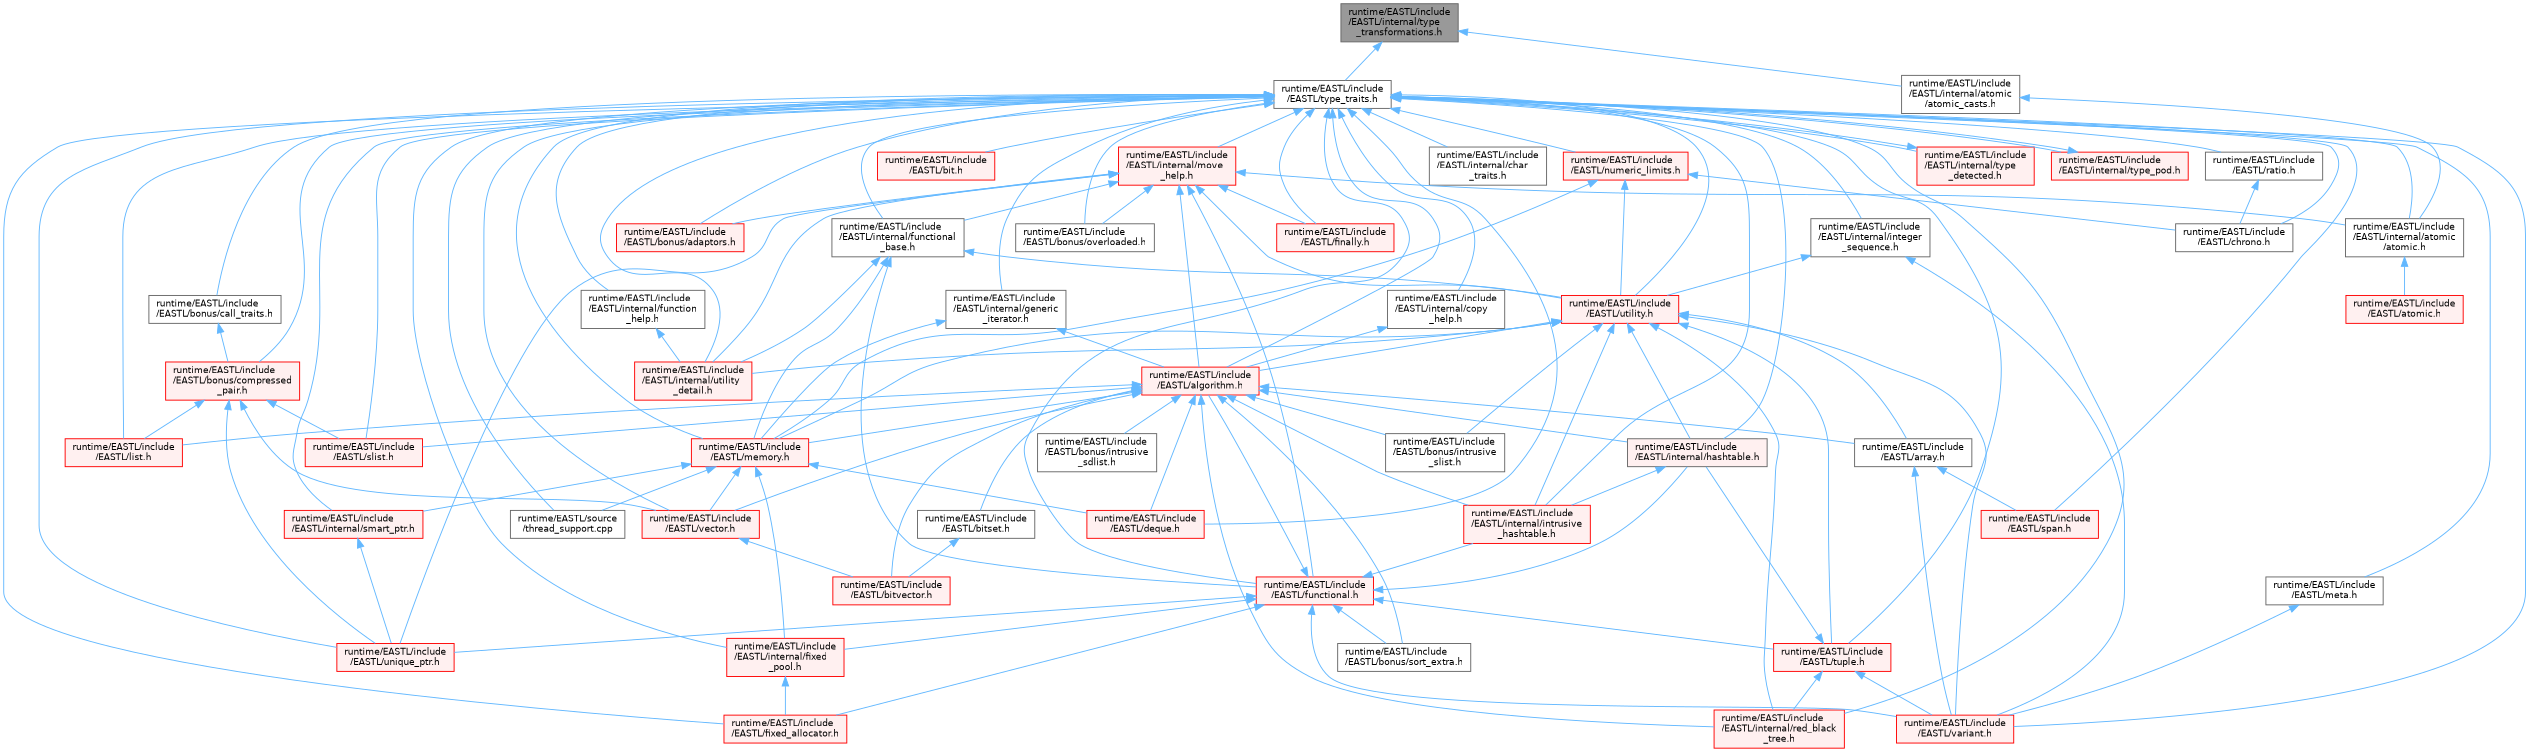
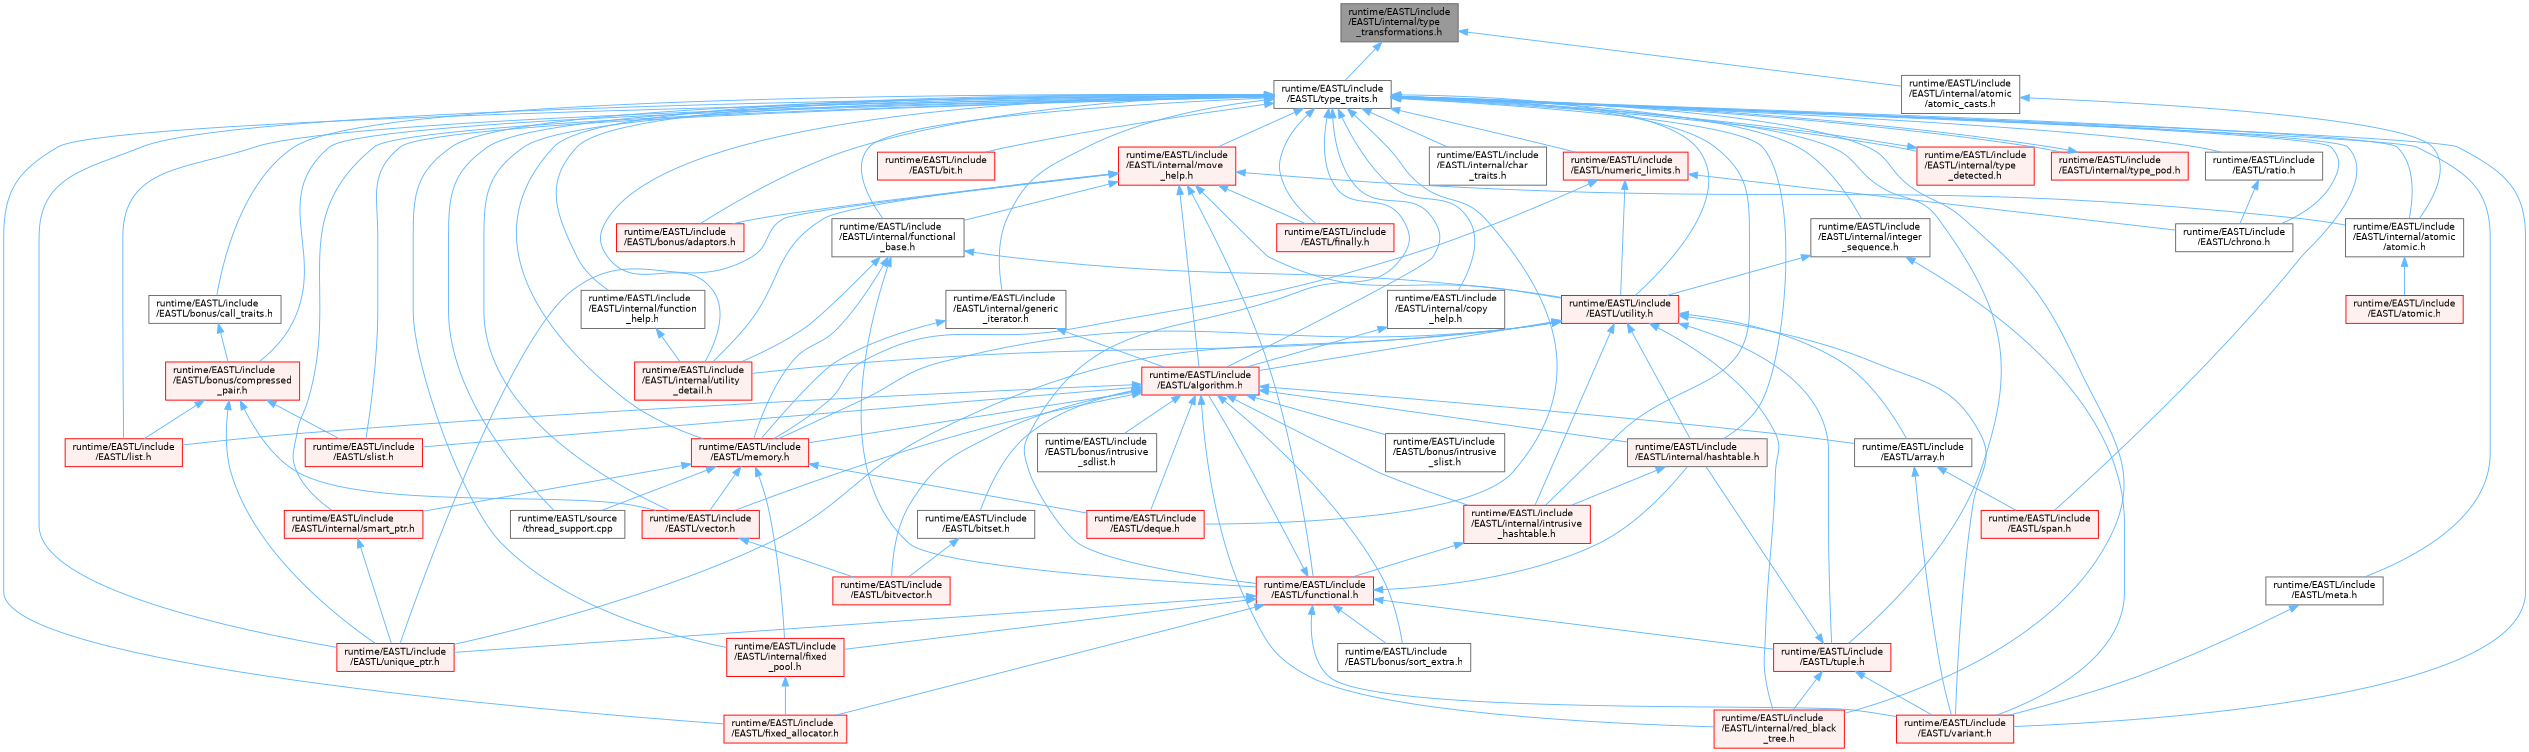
  digraph {
    node [color=red fillcolor="#FFF0F0" fontname=Helvetica fontsize=10 shape=box style=filled]
    edge [color=steelblue1 dir=back fontname=Helvetica fontsize=10 labelfontname=Helvetica labelfontsize=10 style=solid]
    n1 [color=gray40 fillcolor=grey60 fontcolor=black height=0.2 label="runtime/EASTL/include\l/EASTL/internal/type\l_transformations.h" width=0.4]
    n2 [color=grey40 fillcolor=white height=0.2 label="runtime/EASTL/include\l/EASTL/internal/atomic\l/atomic_casts.h" width=0.4]
    n3 [color=grey40 fillcolor=white height=0.2 label="runtime/EASTL/include\l/EASTL/type_traits.h" width=0.4]
    n4 [color=grey40 fillcolor=white height=0.2 label="runtime/EASTL/include\l/EASTL/internal/atomic\l/atomic.h" width=0.4]
    n5 [height=0.2 label="runtime/EASTL/include\l/EASTL/algorithm.h" width=0.4]
    n6 [height=0.2 label="runtime/EASTL/include\l/EASTL/span.h" width=0.4]
    n7 [height=0.2 label="runtime/EASTL/include\l/EASTL/variant.h" width=0.4]
    n8 [height=0.2 label="runtime/EASTL/include\l/EASTL/deque.h" width=0.4]
    n9 [color=grey40 height=0.2 label="runtime/EASTL/include\l/EASTL/internal/hashtable.h" width=0.4]
    n10 [height=0.2 label="runtime/EASTL/include\l/EASTL/internal/intrusive\l_hashtable.h" width=0.4]
    n11 [height=0.2 label="runtime/EASTL/include\l/EASTL/internal/red_black\l_tree.h" width=0.4]
    n12 [height=0.2 label="runtime/EASTL/include\l/EASTL/list.h" width=0.4]
    n13 [height=0.2 label="runtime/EASTL/include\l/EASTL/memory.h" width=0.4]
    n14 [height=0.2 label="runtime/EASTL/include\l/EASTL/fixed_allocator.h" width=0.4]
    n15 [height=0.2 label="runtime/EASTL/include\l/EASTL/internal/fixed\l_pool.h" width=0.4]
    n16 [height=0.2 label="runtime/EASTL/include\l/EASTL/internal/smart_ptr.h" width=0.4]
    n17 [height=0.2 label="runtime/EASTL/include\l/EASTL/unique_ptr.h" width=0.4]
    n18 [height=0.2 label="runtime/EASTL/include\l/EASTL/vector.h" width=0.4]
    n19 [color=grey40 fillcolor=white height=0.2 label="runtime/EASTL/source\l/thread_support.cpp" width=0.4]
    n20 [height=0.2 label="runtime/EASTL/include\l/EASTL/slist.h" width=0.4]
    n21 [height=0.2 label="runtime/EASTL/include\l/EASTL/bit.h" width=0.4]
    n22 [height=0.2 label="runtime/EASTL/include\l/EASTL/bonus/adaptors.h" width=0.4]
    n23 [color=grey40 fillcolor=white height=0.2 label="runtime/EASTL/include\l/EASTL/bonus/call_traits.h" width=0.4]
    n24 [height=0.2 label="runtime/EASTL/include\l/EASTL/bonus/compressed\l_pair.h" width=0.4]
-   n25 [color=grey40 fillcolor=white height=0.2 label="runtime/EASTL/include\l/EASTL/bonus/overloaded.h" width=0.4]
    n26 [color=grey40 fillcolor=white height=0.2 label="runtime/EASTL/include\l/EASTL/chrono.h" width=0.4]
    n27 [height=0.2 label="runtime/EASTL/include\l/EASTL/finally.h" width=0.4]
    n28 [height=0.2 label="runtime/EASTL/include\l/EASTL/functional.h" width=0.4]
    n29 [height=0.2 label="runtime/EASTL/include\l/EASTL/tuple.h" width=0.4]
    n30 [color=grey40 fillcolor=white height=0.2 label="runtime/EASTL/include\l/EASTL/internal/char\l_traits.h" width=0.4]
    n31 [color=grey40 fillcolor=white height=0.2 label="runtime/EASTL/include\l/EASTL/internal/copy\l_help.h" width=0.4]
    n32 [height=0.2 label="runtime/EASTL/include\l/EASTL/internal/utility\l_detail.h" width=0.4]
    n33 [color=grey40 fillcolor=white height=0.2 label="runtime/EASTL/include\l/EASTL/internal/function\l_help.h" width=0.4]
    n34 [color=grey40 fillcolor=white height=0.2 label="runtime/EASTL/include\l/EASTL/internal/functional\l_base.h" width=0.4]
    n35 [height=0.2 label="runtime/EASTL/include\l/EASTL/utility.h" width=0.4]
    n36 [color=grey40 fillcolor=white height=0.2 label="runtime/EASTL/include\l/EASTL/internal/generic\l_iterator.h" width=0.4]
    n37 [color=grey40 fillcolor=white height=0.2 label="runtime/EASTL/include\l/EASTL/internal/integer\l_sequence.h" width=0.4]
    n38 [height=0.2 label="runtime/EASTL/include\l/EASTL/internal/move\l_help.h" width=0.4]
    n39 [height=0.2 label="runtime/EASTL/include\l/EASTL/internal/type\l_detected.h" width=0.4]
    n40 [height=0.2 label="runtime/EASTL/include\l/EASTL/internal/type_pod.h" width=0.4]
    n41 [color=grey40 fillcolor=white height=0.2 label="runtime/EASTL/include\l/EASTL/meta.h" width=0.4]
    n42 [height=0.2 label="runtime/EASTL/include\l/EASTL/numeric_limits.h" width=0.4]
    n43 [color=grey40 fillcolor=white height=0.2 label="runtime/EASTL/include\l/EASTL/ratio.h" width=0.4]
    n44 [height=0.2 label="runtime/EASTL/include\l/EASTL/atomic.h" width=0.4]
    n45 [color=grey40 fillcolor=white height=0.2 label="runtime/EASTL/include\l/EASTL/array.h" width=0.4]
    n46 [color=grey40 fillcolor=white height=0.2 label="runtime/EASTL/include\l/EASTL/bitset.h" width=0.4]
    n47 [height=0.2 label="runtime/EASTL/include\l/EASTL/bitvector.h" width=0.4]
    n48 [color=grey40 fillcolor=white height=0.2 label="runtime/EASTL/include\l/EASTL/bonus/intrusive\l_sdlist.h" width=0.4]
    n49 [color=grey40 fillcolor=white height=0.2 label="runtime/EASTL/include\l/EASTL/bonus/intrusive\l_slist.h" width=0.4]
    n50 [color=grey40 fillcolor=white height=0.2 label="runtime/EASTL/include\l/EASTL/bonus/sort_extra.h" width=0.4]
    n1 -> n2
    n1 -> n3
    n2 -> n4
    n3 -> n4
    n3 -> n5
    n3 -> n6
    n3 -> n7
    n3 -> n8
    n3 -> n9
    n3 -> n10
    n3 -> n11
    n3 -> n12
    n3 -> n13
    n3 -> n14
    n3 -> n15
    n3 -> n16
    n3 -> n17
    n3 -> n18
    n3 -> n19
    n3 -> n20
    n3 -> n21
    n3 -> n22
    n3 -> n23
    n3 -> n24
-   n3 -> n25
    n3 -> n26
    n3 -> n27
    n3 -> n28
    n3 -> n29
    n3 -> n30
    n3 -> n31
    n3 -> n32
    n3 -> n33
    n3 -> n34
    n3 -> n35
    n3 -> n36
    n3 -> n37
    n3 -> n38
    n3 -> n39
    n3 -> n40
    n3 -> n41
    n3 -> n42
    n3 -> n43
    n4 -> n44
    n5 -> n8
    n5 -> n9
    n5 -> n10
    n5 -> n11
    n5 -> n12
    n5 -> n13
    n5 -> n18
    n5 -> n20
    n5 -> n45
    n5 -> n46
    n5 -> n47
    n5 -> n48
    n5 -> n49
    n5 -> n50
    n9 -> n10
    n13 -> n8
    n13 -> n15
    n13 -> n16
    n13 -> n18
    n13 -> n19
    n15 -> n14
    n16 -> n17
    n18 -> n47
    n23 -> n24
    n24 -> n12
    n24 -> n17
    n24 -> n18
    n24 -> n20
    n28 -> n5
    n28 -> n7
    n28 -> n9
-   n28 -> n10
+   n10 -> n28
    n28 -> n14
    n28 -> n15
    n28 -> n17
    n28 -> n29
    n28 -> n50
    n29 -> n7
    n29 -> n9
    n29 -> n11
    n31 -> n5
    n33 -> n32
    n34 -> n13
    n34 -> n28
    n34 -> n32
    n34 -> n35
    n35 -> n5
    n35 -> n7
    n35 -> n9
    n35 -> n10
    n35 -> n11
    n35 -> n13
-   n35 -> n49
+   n35 -> n17
    n35 -> n29
    n35 -> n32
    n35 -> n45
    n36 -> n5
    n36 -> n13
    n37 -> n7
    n37 -> n35
    n38 -> n4
    n38 -> n5
    n38 -> n17
    n38 -> n22
-   n38 -> n25
    n38 -> n27
    n38 -> n28
    n38 -> n32
    n38 -> n34
    n38 -> n35
    n39 -> n3
    n40 -> n3
    n41 -> n7
    n42 -> n13
    n42 -> n26
    n42 -> n35
    n43 -> n26
    n45 -> n6
    n45 -> n7
    n46 -> n47
  }
